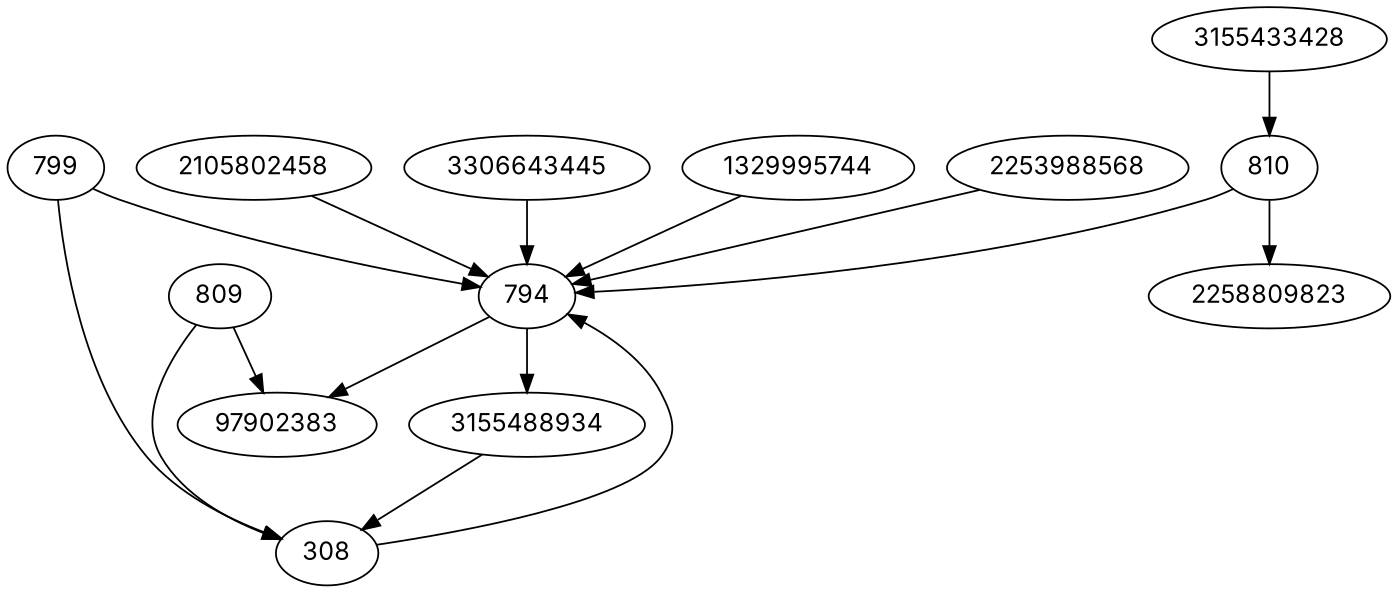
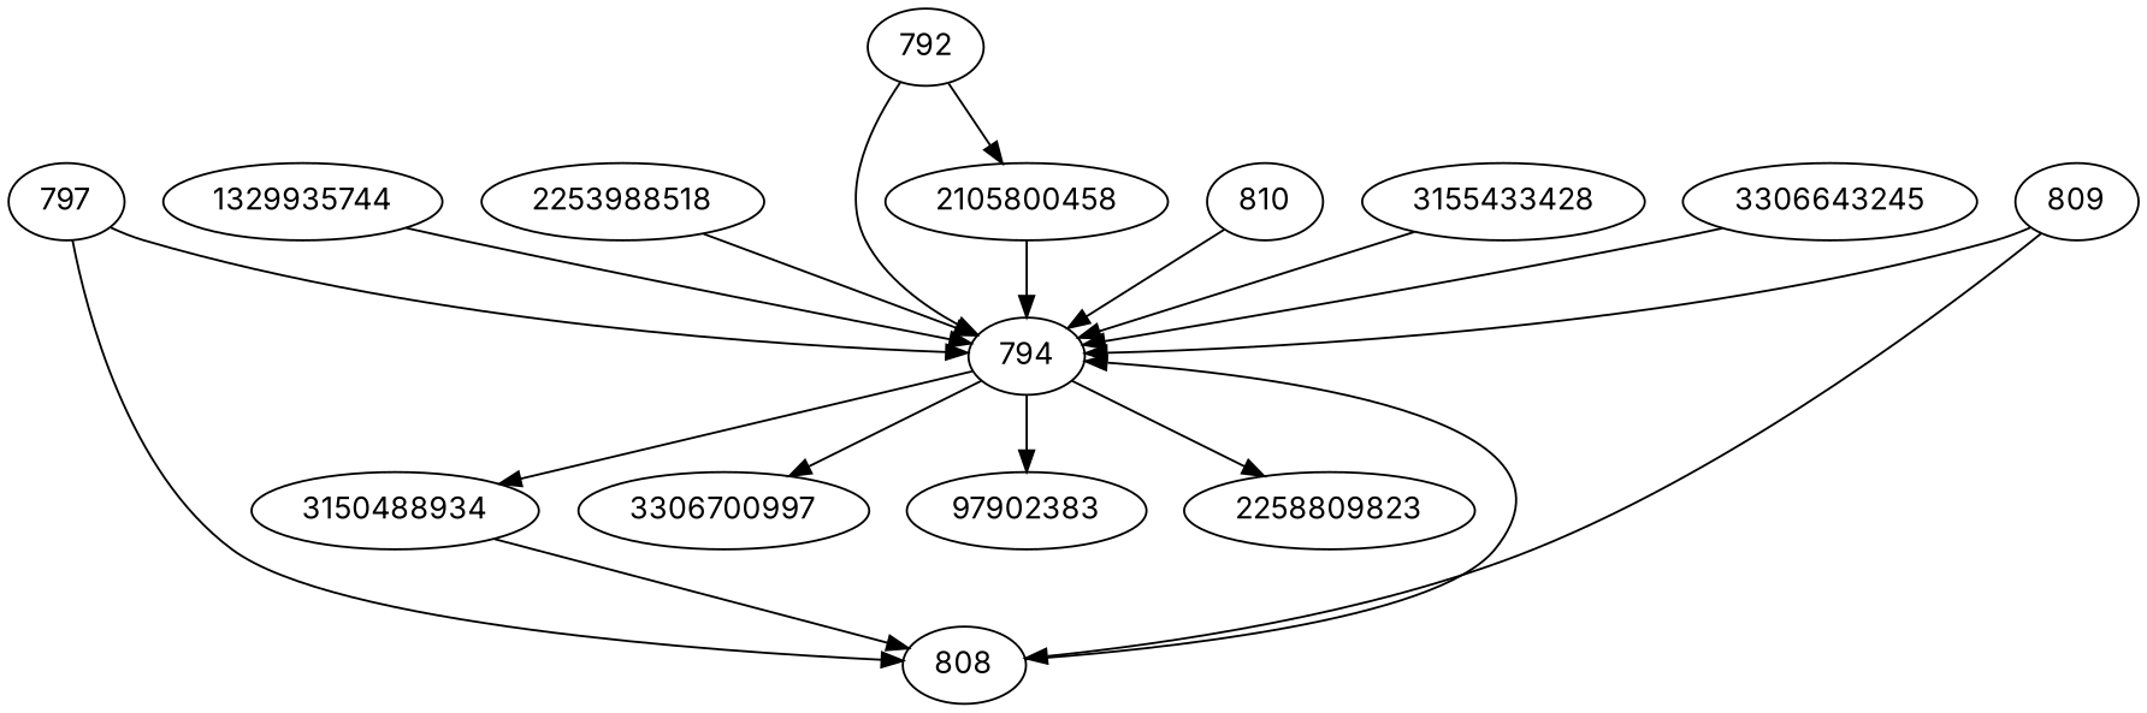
  strict digraph {
    fontname=Inter
    node [fontname=Inter]
    edge [fontname=Inter]
-   1329995744
+   1329995744 [label=1329935744]
    794
-   3155488934
+   3155488934 [label=3150488934]
+   3306700997
    97902383
    n6 [label=2258809823]
-   808 [label=308]
-   797 [label=799]
-   2253988518 [label=2253988568]
+   808
+   797
+   2253988518
    809
-   2105800458 [label=2105802458]
+   2105800458
    n12 [label=810]
    3155433428
-   3306643445
+   3306643445 [label=3306643245]
+   792
    1329995744 -> 794
    794 -> 3155488934
+   794 -> 3306700997
    794 -> 97902383
-   n12 -> n6
+   794 -> n6
    3155488934 -> 808
    808 -> 794
    797 -> 794
    797 -> 808
    2253988518 -> 794
-   809 -> 97902383
+   809 -> 794
    809 -> 808
    2105800458 -> 794
    n12 -> 794
-   3155433428 -> n12
+   3155433428 -> 794
    3306643445 -> 794
+   792 -> 794
+   792 -> 2105800458
  }
